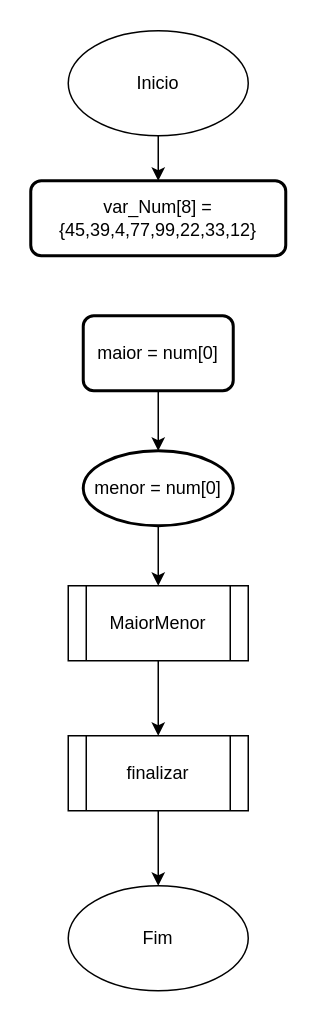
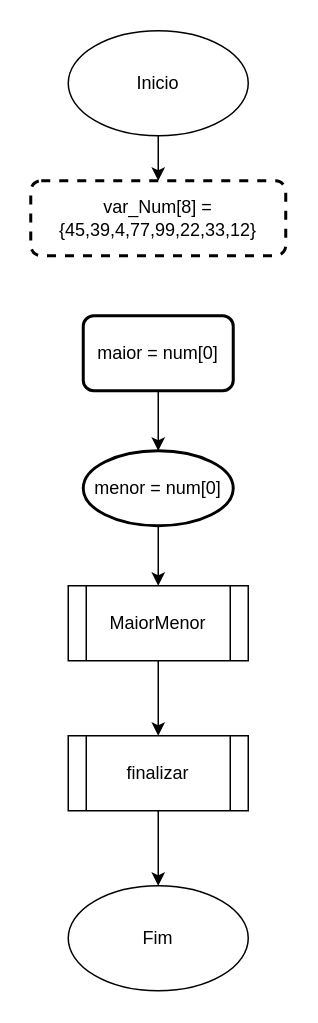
  <mxCell id="0" />
  <mxCell id="1" parent="0" />
  <mxCell id="2" value="Inicio" style="ellipse;whiteSpace=wrap;html=1;" vertex="1" parent="1"><mxGeometry x="45" y="20" width="120" height="70" as="geometry" /></mxCell>
  <mxCell id="3" value="Fim" style="ellipse;whiteSpace=wrap;html=1;" vertex="1" parent="1"><mxGeometry x="45" y="590" width="120" height="70" as="geometry" /></mxCell>
  <mxCell id="4" style="edgeStyle=orthogonalEdgeStyle;rounded=0;orthogonalLoop=1;jettySize=auto;html=1;exitX=0.5;exitY=1;exitDx=0;exitDy=0;entryX=0.5;entryY=0;entryDx=0;entryDy=0;" edge="1" parent="1" source="5" target="7"><mxGeometry relative="1" as="geometry" /></mxCell>
  <mxCell id="5" value="MaiorMenor" style="shape=process;whiteSpace=wrap;html=1;backgroundOutline=1;" vertex="1" parent="1"><mxGeometry x="45" y="390" width="120" height="50" as="geometry" /></mxCell>
  <mxCell id="6" style="edgeStyle=orthogonalEdgeStyle;rounded=0;orthogonalLoop=1;jettySize=auto;html=1;exitX=0.5;exitY=1;exitDx=0;exitDy=0;entryX=0.5;entryY=0;entryDx=0;entryDy=0;" edge="1" parent="1" source="7" target="3"><mxGeometry relative="1" as="geometry" /></mxCell>
  <mxCell id="7" value="finalizar" style="shape=process;whiteSpace=wrap;html=1;backgroundOutline=1;" vertex="1" parent="1"><mxGeometry x="45" y="490" width="120" height="50" as="geometry" /></mxCell>
  <mxCell id="8" style="edgeStyle=orthogonalEdgeStyle;rounded=0;orthogonalLoop=1;jettySize=auto;html=1;exitX=0.5;exitY=1;exitDx=0;exitDy=0;entryX=0.5;entryY=0;entryDx=0;entryDy=0;" edge="1" parent="1" target="9" source="2"><mxGeometry relative="1" as="geometry"><mxPoint x="105" y="90" as="sourcePoint" /></mxGeometry></mxCell>
- <mxCell id="9" value="var_Num[8] = {45,39,4,77,99,22,33,12}" style="rounded=1;whiteSpace=wrap;html=1;absoluteArcSize=1;arcSize=14;strokeWidth=2;" vertex="1" parent="1"><mxGeometry x="20" y="120" width="170" height="50" as="geometry" /></mxCell>
+ <mxCell id="9" value="var_Num[8] = {45,39,4,77,99,22,33,12}" style="rounded=1;whiteSpace=wrap;html=1;absoluteArcSize=1;arcSize=14;strokeWidth=2;dashed=1;" vertex="1" parent="1"><mxGeometry x="20" y="120" width="170" height="50" as="geometry" /></mxCell>
  <mxCell id="10" style="edgeStyle=orthogonalEdgeStyle;rounded=0;orthogonalLoop=1;jettySize=auto;html=1;exitX=0.5;exitY=1;exitDx=0;exitDy=0;entryX=0.5;entryY=0;entryDx=0;entryDy=0;" edge="1" parent="1" source="11" target="13"><mxGeometry relative="1" as="geometry" /></mxCell>
  <mxCell id="11" value="maior = num[0]" style="rounded=1;whiteSpace=wrap;html=1;absoluteArcSize=1;arcSize=14;strokeWidth=2;" vertex="1" parent="1"><mxGeometry x="55" y="210" width="100" height="50" as="geometry" /></mxCell>
  <mxCell id="12" style="edgeStyle=orthogonalEdgeStyle;rounded=0;orthogonalLoop=1;jettySize=auto;html=1;exitX=0.5;exitY=1;exitDx=0;exitDy=0;entryX=0.5;entryY=0;entryDx=0;entryDy=0;" edge="1" parent="1" source="13" target="5"><mxGeometry relative="1" as="geometry" /></mxCell>
  <mxCell id="13" value="menor = num[0]" style="ellipse;whiteSpace=wrap;html=1;absoluteArcSize=1;arcSize=14;strokeWidth=2;" vertex="1" parent="1"><mxGeometry x="55" y="300" width="100" height="50" as="geometry" /></mxCell>
